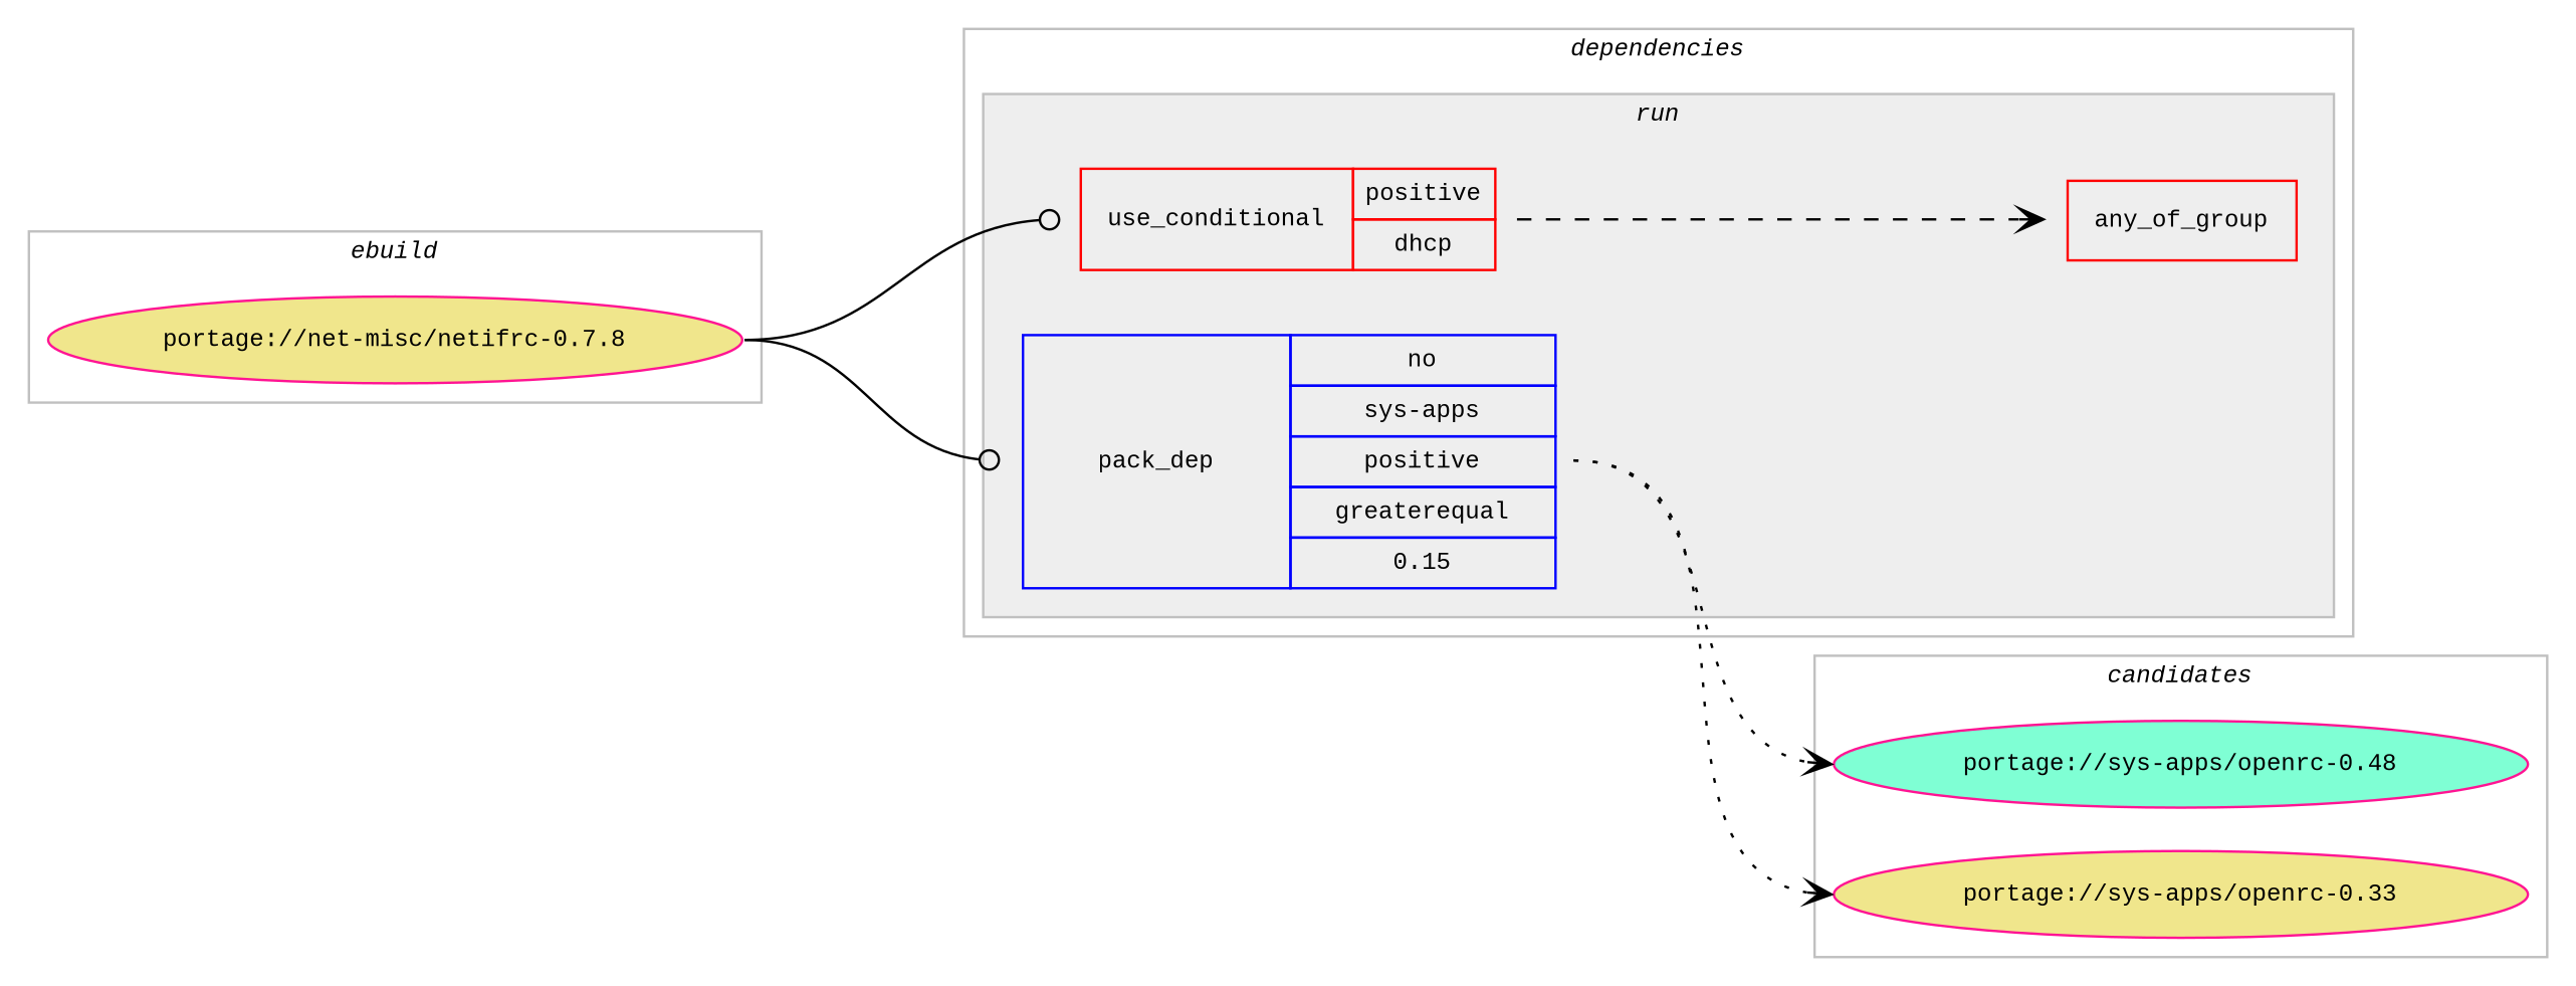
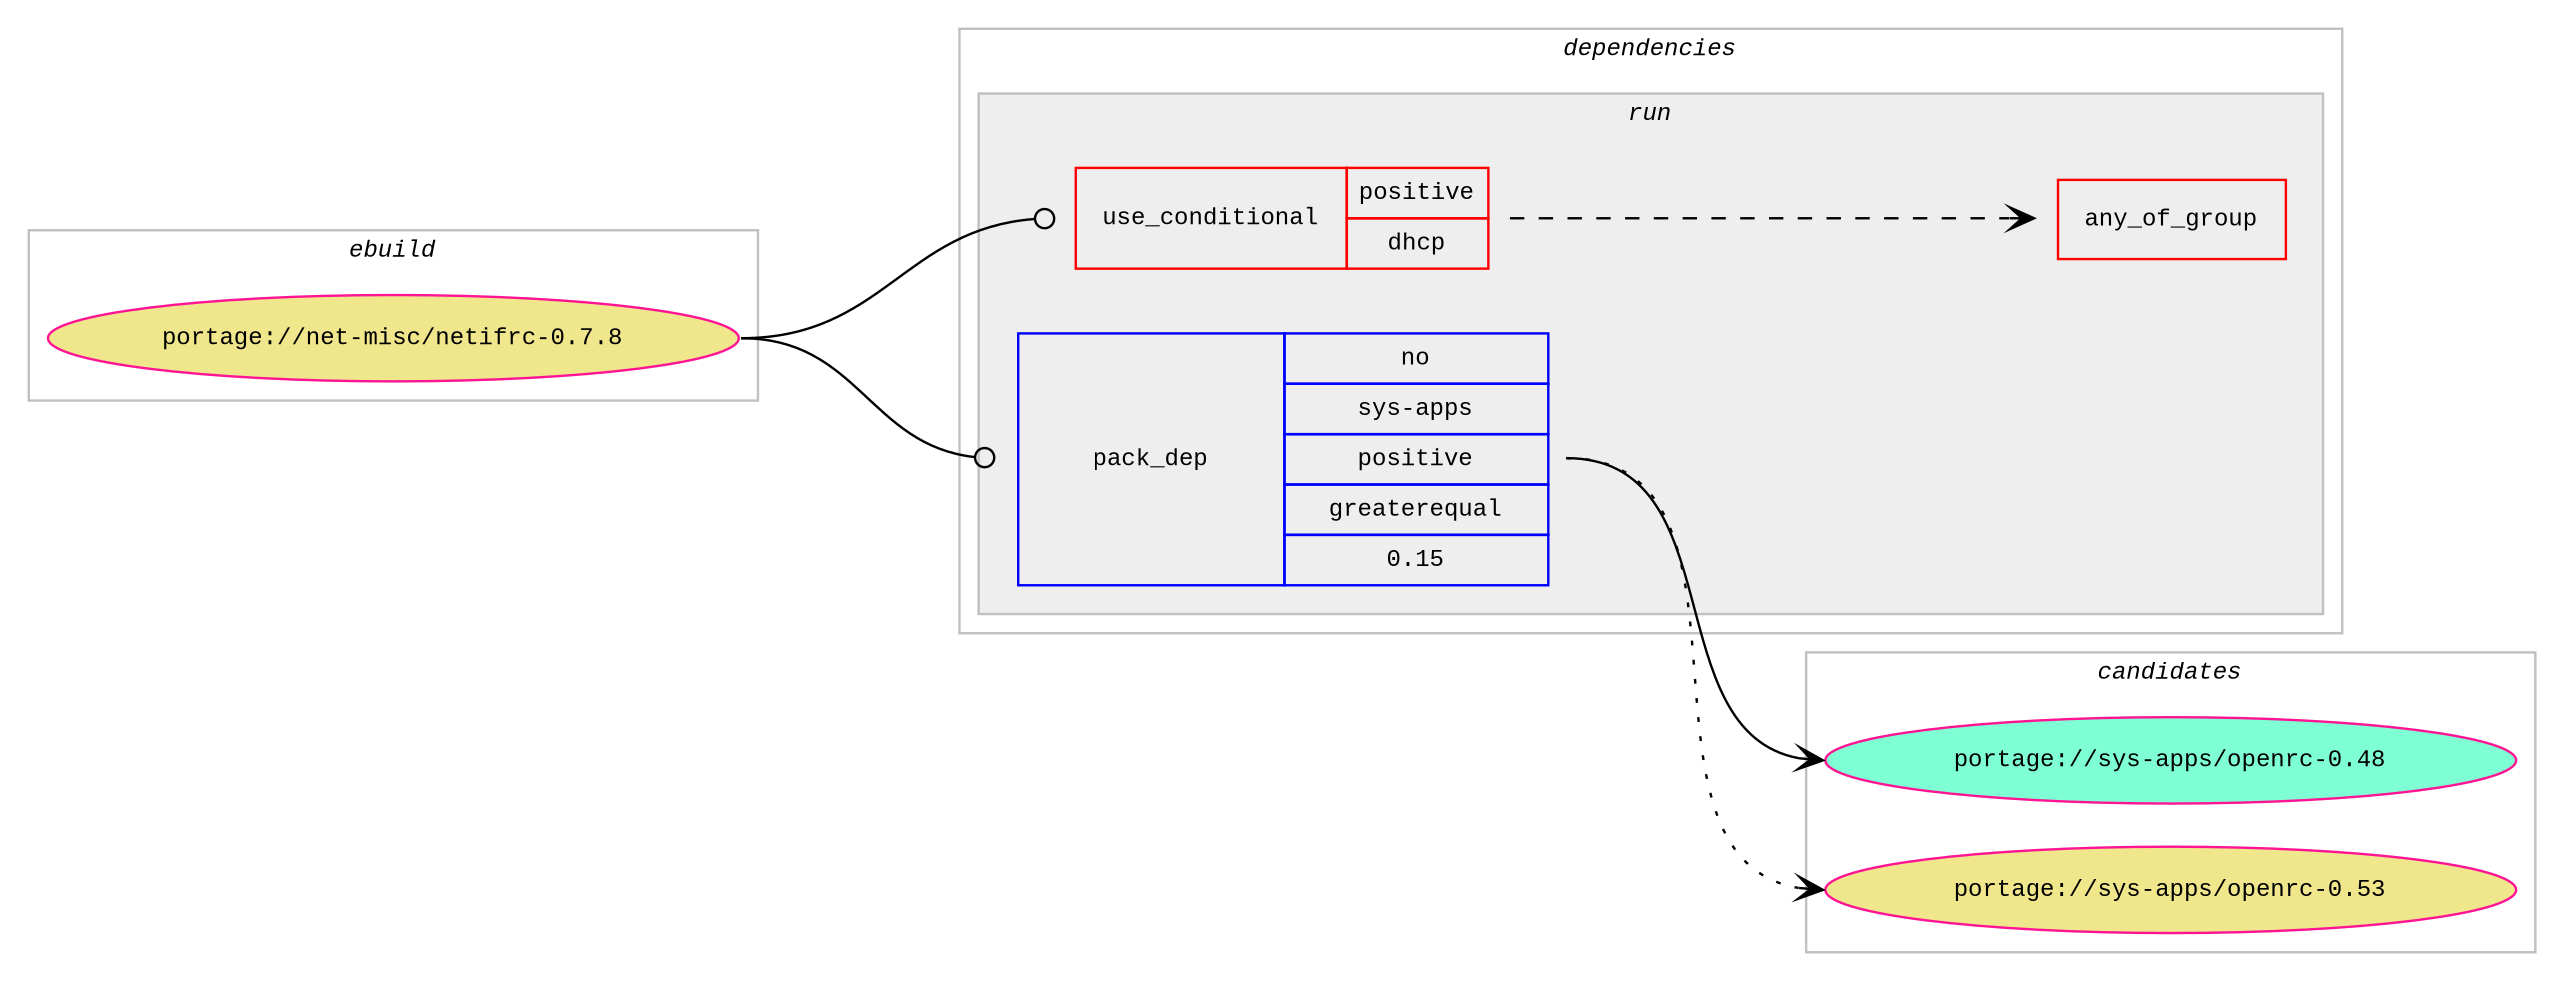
  digraph {
    compound=true
    concentrate=true
    fontname="Liberation Mono"
    fontsize=10
    newrank=true
    rankdir=LR
    ranksep=1.5
    node [color=deeppink fontname="Liberation Mono" fontsize=10]
    edge [arrowhead=vee fontname="Liberation Mono" headport=w style=solid tailport=e weight=20]
    n1 [fillcolor=khaki label="portage://net-misc/netifrc-0.7.8" style=filled width=4]
    n2 [color=red label=<<TABLE BORDER="0" CELLBORDER="1" CELLSPACING="0" CELLPADDING="4"><TR><TD CELLPADDING="10">any_of_group</TD></TR></TABLE>> shape=none]
    n3 [color=red label=<<TABLE BORDER="0" CELLBORDER="1" CELLSPACING="0" CELLPADDING="4"><TR><TD ROWSPAN="3" CELLPADDING="10">use_conditional</TD></TR><TR><TD>positive</TD></TR><TR><TD>dhcp</TD></TR></TABLE>> shape=none]
    n4 [color=blue label=<<TABLE BORDER="0" CELLBORDER="1" CELLSPACING="0" CELLPADDING="4" WIDTH="220"><TR><TD ROWSPAN="6" CELLPADDING="30">pack_dep</TD></TR><TR><TD WIDTH="110">no</TD></TR><TR><TD>sys-apps</TD></TR><TR><TD>positive</TD></TR><TR><TD>greaterequal</TD></TR><TR><TD>0.15</TD></TR></TABLE>> shape=none]
    n5 [fillcolor=aquamarine label="portage://sys-apps/openrc-0.48" style=filled width=4]
-   n6 [fillcolor=khaki label="portage://sys-apps/openrc-0.33" style=filled width=4]
+   n6 [fillcolor=khaki label="portage://sys-apps/openrc-0.53" style=filled width=4]
    subgraph cluster_1 {
      color=gray
      label=<<i>ebuild</i>>
      rank=same
      n1
    }
    subgraph cluster_2 {
      color=gray
      label=<<i>dependencies</i>>
      subgraph cluster_3 {
        color=gray
        fillcolor="#eeeeee"
        label=<<i>compile</i>>
        style=filled
      }
      subgraph cluster_4 {
        color=gray
        fillcolor="#eeeeee"
        label=<<i>compile and run</i>>
        style=filled
      }
      subgraph cluster_5 {
        color=gray
        fillcolor="#eeeeee"
        label=<<i>run</i>>
        style=filled
        subgraph sub_6 {
          color=gray
          fillcolor="#eeeeee"
          label=<<i>run</i>>
          style=filled
          n4
        }
        subgraph sub_7 {
          color=gray
          fillcolor="#eeeeee"
          label=<<i>run</i>>
          style=filled
          n3
          subgraph sub_8 {
            color=gray
            fillcolor="#eeeeee"
            label=<<i>run</i>>
            style=filled
            n2
          }
        }
      }
    }
    subgraph cluster_9 {
      color=gray
      label=<<i>candidates</i>>
      rank=same
      subgraph sub_10 {
        color=black
        label=<<i>candidates</i>>
        nodesep=1
        rank=same
        n5
        n6
      }
    }
    n1 -> n3 [arrowhead=odot]
    n1 -> n4 [arrowhead=odot]
    n3 -> n2 [style=dashed]
-   n4 -> n5 [style=dotted weight=100]
+   n4 -> n5 [weight=100]
    n4 -> n6 [style=dotted weight=100]
  }
